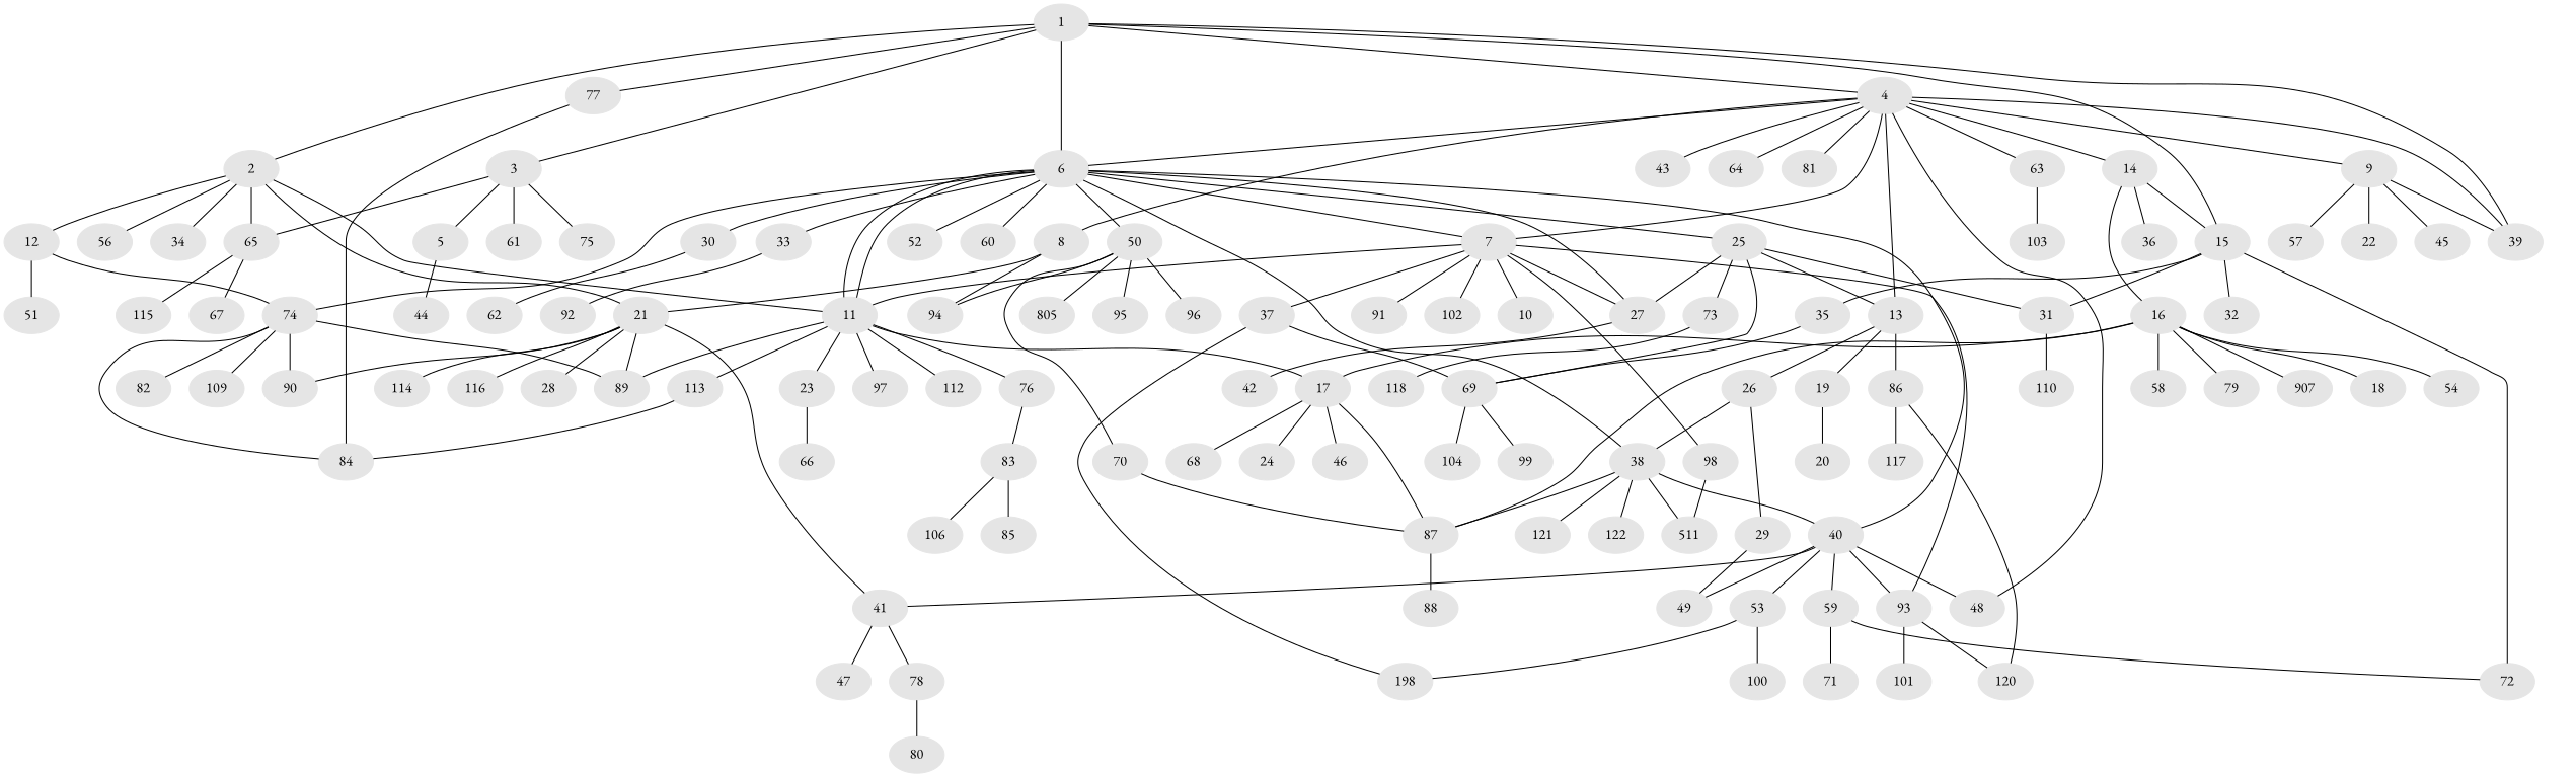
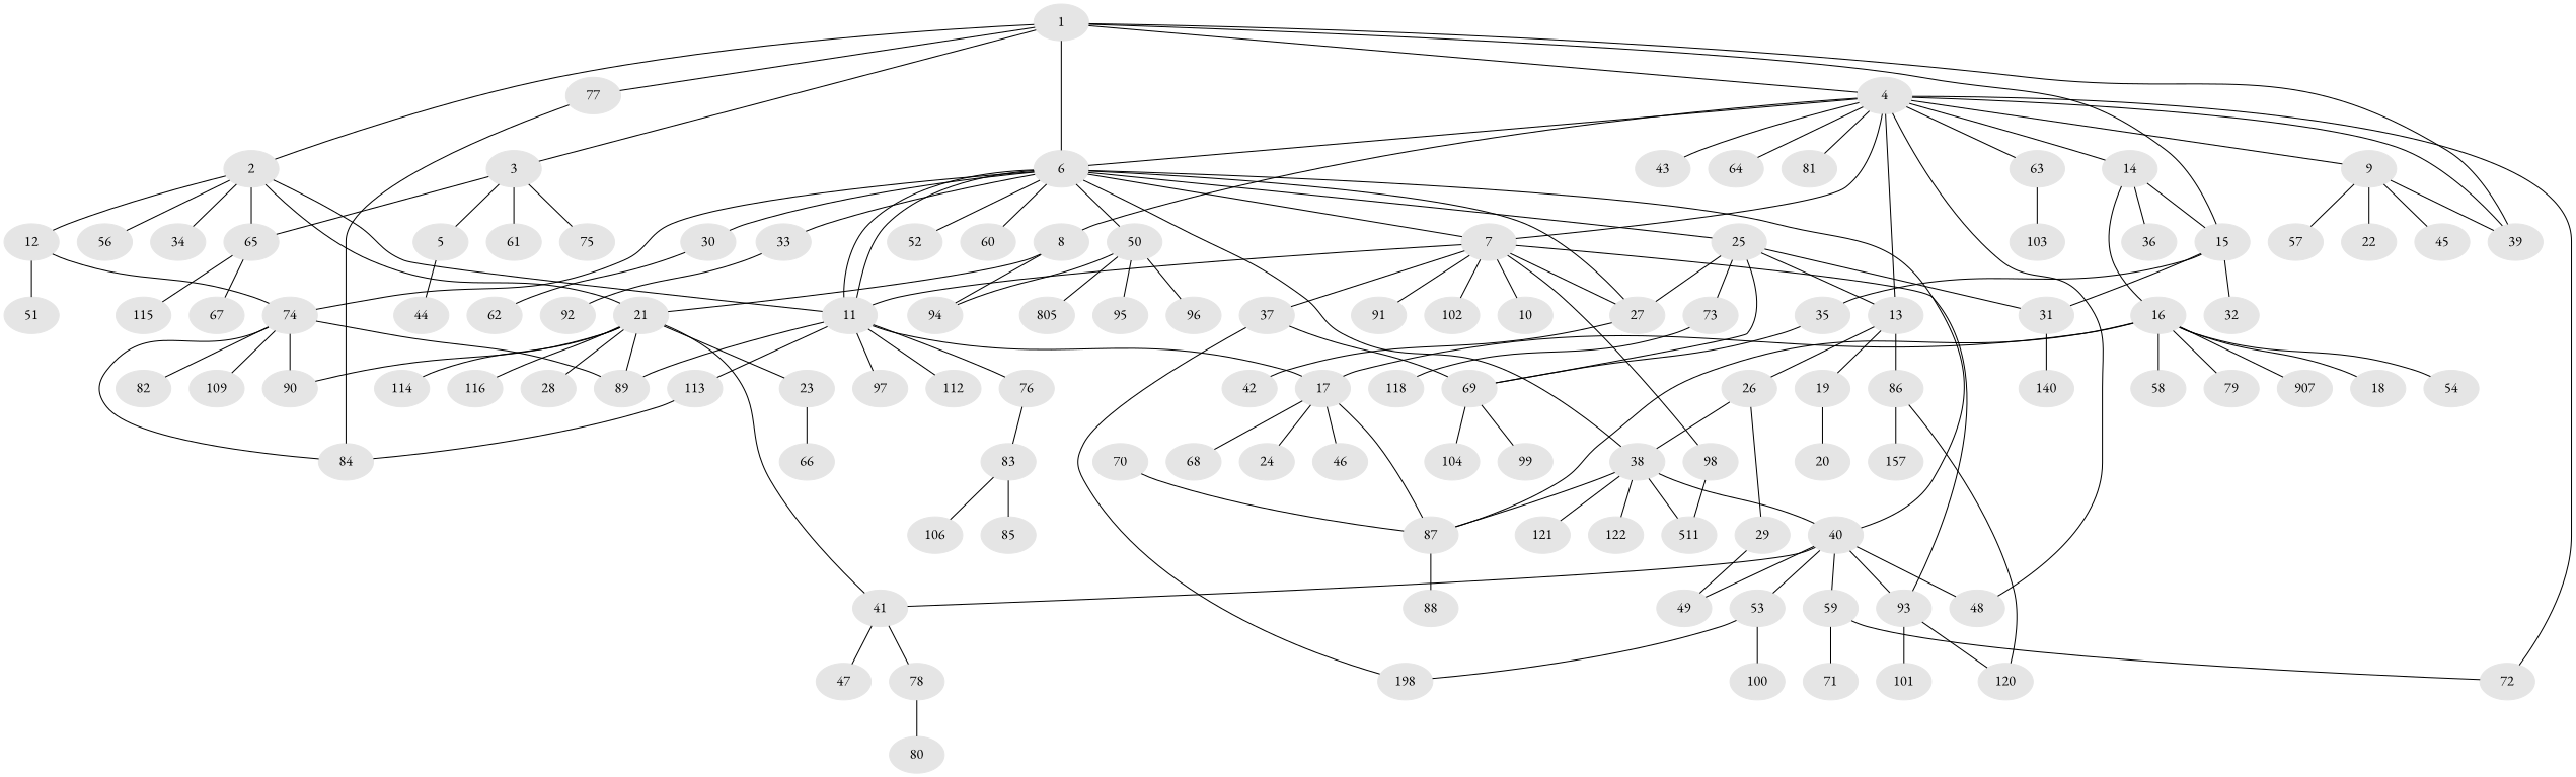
  graph {
    fontname="EB Garamond"
    node [color=gray90 fontname="EB Garamond" style=filled]
    edge [fontname="EB Garamond"]
    1
    2
    3
    4
    6
    15
    39
    77
    11
    12
    21
    34
    56
    65
    5
    61
    75
    13
    7
    8
    9
    14
    43
    48
    63
    64
    72
    81
    25
    27
    30
    33
    38
    40
    50
    52
    60
    74
    19
    26
    86
    31
    32
    35
    84
    17
    76
    89
    97
    112
    113
    51
    23
    28
    41
    90
    114
    116
    67
    115
    44
    10
    37
    91
    93
    98
    102
    94
    22
    45
    57
    16
    36
    103
    69
    73
    42
    62
    92
    87
    n81 [label=511]
    121
    122
    49
    53
    59
    70
    95
    96
    n90 [label=805]
    82
    109
    n93 [label=198]
    120
    101
    24
    46
    68
    83
    20
    29
-   117
+   117 [label=157]
    18
    54
    58
    79
    n107 [label=907]
-   110
+   110 [label=140]
    88
    66
    47
    78
    99
    104
    118
    100
    71
    80
    85
    106
    1 -- 2
    1 -- 3
    1 -- 4
    1 -- 6
    1 -- 15
    1 -- 39
    1 -- 77
    2 -- 11
    2 -- 12
    2 -- 21
    2 -- 34
    2 -- 56
    2 -- 65
    3 -- 65
    3 -- 5
    3 -- 61
    3 -- 75
    4 -- 6
    4 -- 39
    4 -- 13
    4 -- 7
    4 -- 8
    4 -- 9
    4 -- 14
    4 -- 43
    4 -- 48
    4 -- 63
    4 -- 64
-   15 -- 72
+   4 -- 72
    4 -- 81
    6 -- 11
    6 -- 11
    6 -- 7
    6 -- 25
    6 -- 27
    6 -- 30
    6 -- 33
    6 -- 38
    6 -- 40
    6 -- 50
    6 -- 52
    6 -- 60
    6 -- 74
    15 -- 31
    15 -- 32
    15 -- 35
    77 -- 84
    11 -- 17
    11 -- 76
    11 -- 89
    11 -- 97
    11 -- 112
    11 -- 113
    12 -- 74
    12 -- 51
    21 -- 89
-   11 -- 23
+   21 -- 23
    21 -- 28
    21 -- 41
    21 -- 90
    21 -- 114
    21 -- 116
    65 -- 67
    65 -- 115
    5 -- 44
    13 -- 19
    13 -- 26
    13 -- 86
    7 -- 11
    7 -- 27
    7 -- 10
    7 -- 37
    7 -- 91
    7 -- 93
    7 -- 98
    7 -- 102
    8 -- 21
    8 -- 94
    9 -- 39
    9 -- 22
    9 -- 45
    9 -- 57
    14 -- 15
    14 -- 16
    14 -- 36
    63 -- 103
    25 -- 13
    25 -- 27
    25 -- 31
    25 -- 69
    25 -- 73
    27 -- 42
    30 -- 62
    33 -- 92
    38 -- 40
    38 -- 87
    38 -- n81
    38 -- 121
    38 -- 122
    40 -- 48
    40 -- 41
    40 -- 93
    40 -- 49
    40 -- 53
    40 -- 59
    50 -- 94
-   50 -- 70
    50 -- 95
    50 -- 96
    50 -- n90
    74 -- 84
    74 -- 89
    74 -- 90
    74 -- 82
    74 -- 109
    19 -- 20
    26 -- 38
    26 -- 29
    86 -- 120
    86 -- 117
    31 -- 110
    35 -- 69
    17 -- 87
    17 -- 24
    17 -- 46
    17 -- 68
    76 -- 83
    113 -- 84
    23 -- 66
    41 -- 47
    41 -- 78
    37 -- 69
    37 -- n93
    93 -- 120
    93 -- 101
    98 -- n81
    16 -- 17
    16 -- 87
    16 -- 18
    16 -- 54
    16 -- 58
    16 -- 79
    16 -- n107
    69 -- 99
    69 -- 104
    73 -- 118
    87 -- 88
    53 -- n93
    53 -- 100
    59 -- 72
    59 -- 71
    70 -- 87
    83 -- 85
    83 -- 106
    29 -- 49
    78 -- 80
  }
